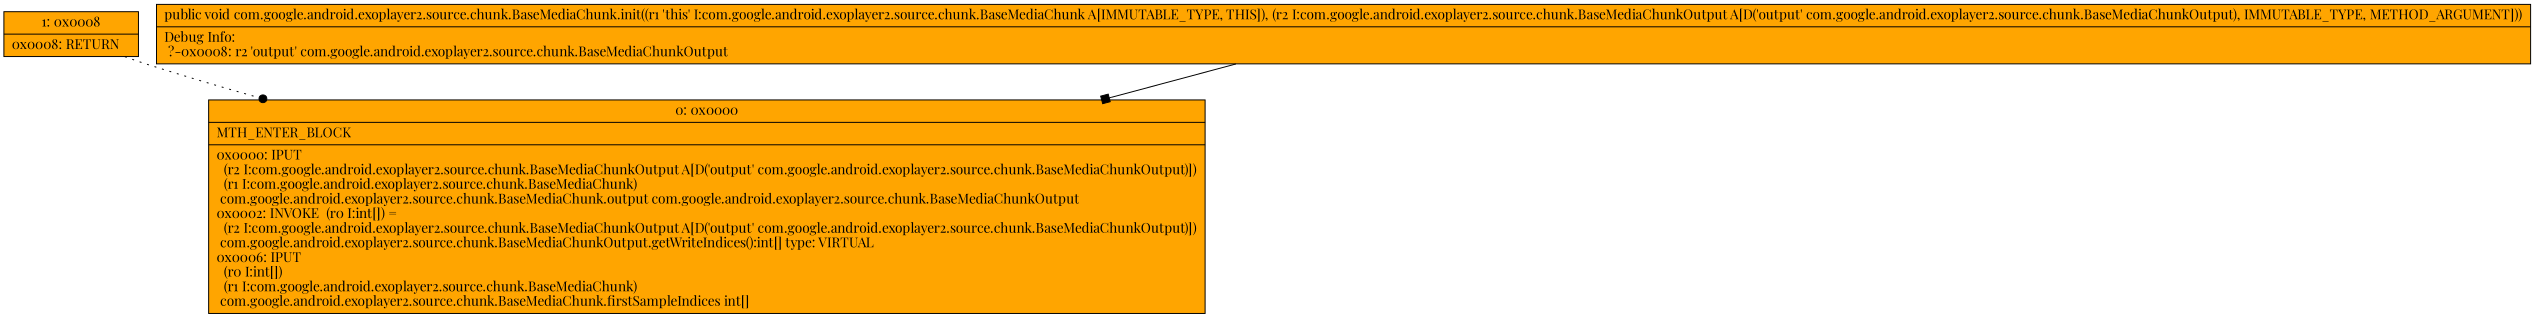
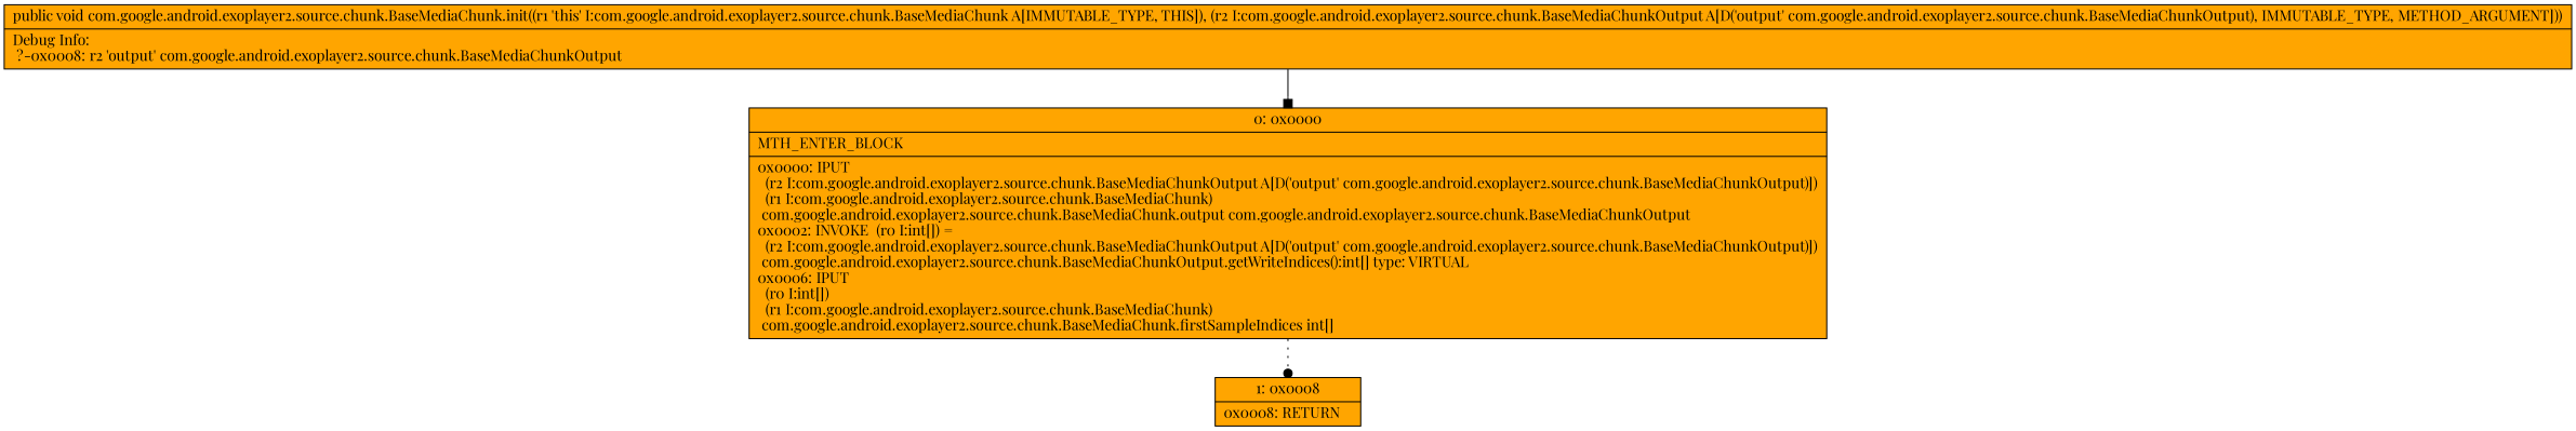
  digraph {
    fontname="Playfair Display"
    node [shape=record style=filled fillcolor=orange fontname="Playfair Display"]
    edge [fontname="Playfair Display"]
    n1 [label="{0\:\ 0x0000|MTH_ENTER_BLOCK\l|0x0000: IPUT  \l  (r2 I:com.google.android.exoplayer2.source.chunk.BaseMediaChunkOutput A[D('output' com.google.android.exoplayer2.source.chunk.BaseMediaChunkOutput)])\l  (r1 I:com.google.android.exoplayer2.source.chunk.BaseMediaChunk)\l com.google.android.exoplayer2.source.chunk.BaseMediaChunk.output com.google.android.exoplayer2.source.chunk.BaseMediaChunkOutput \l0x0002: INVOKE  (r0 I:int[]) = \l  (r2 I:com.google.android.exoplayer2.source.chunk.BaseMediaChunkOutput A[D('output' com.google.android.exoplayer2.source.chunk.BaseMediaChunkOutput)])\l com.google.android.exoplayer2.source.chunk.BaseMediaChunkOutput.getWriteIndices():int[] type: VIRTUAL \l0x0006: IPUT  \l  (r0 I:int[])\l  (r1 I:com.google.android.exoplayer2.source.chunk.BaseMediaChunk)\l com.google.android.exoplayer2.source.chunk.BaseMediaChunk.firstSampleIndices int[] \l}"]
    n2 [label="{1\:\ 0x0008|0x0008: RETURN   \l}"]
    n3 [label="{public void com.google.android.exoplayer2.source.chunk.BaseMediaChunk.init((r1 'this' I:com.google.android.exoplayer2.source.chunk.BaseMediaChunk A[IMMUTABLE_TYPE, THIS]), (r2 I:com.google.android.exoplayer2.source.chunk.BaseMediaChunkOutput A[D('output' com.google.android.exoplayer2.source.chunk.BaseMediaChunkOutput), IMMUTABLE_TYPE, METHOD_ARGUMENT]))  | Debug Info:\l  ?\-0x0008: r2 'output' com.google.android.exoplayer2.source.chunk.BaseMediaChunkOutput\l}"]
-   n2 -> n1 [style=dotted arrowhead=dot]
+   n1 -> n2 [style=dotted arrowhead=dot]
    n3 -> n1 [style=solid arrowhead=box]
  }
